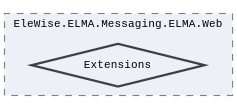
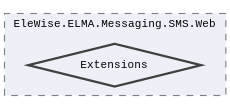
  digraph {
    compound=true
    rankdir=LR
    fontname="Liberation Mono"
    n1 [color=grey25 fillcolor="#edf0f7" fontname="Liberation Mono" fontsize=10 height=0.2 label=Extensions shape=diamond style="filled,bold" width=0.4]
    subgraph cluster_1 {
      bgcolor="#edf0f7"
      fontsize=10
-     label="EleWise.ELMA.Messaging.ELMA.Web"
+     label="EleWise.ELMA.Messaging.SMS.Web"
      pencolor=grey50
      style="filled,dashed"
      n1
    }
  }
